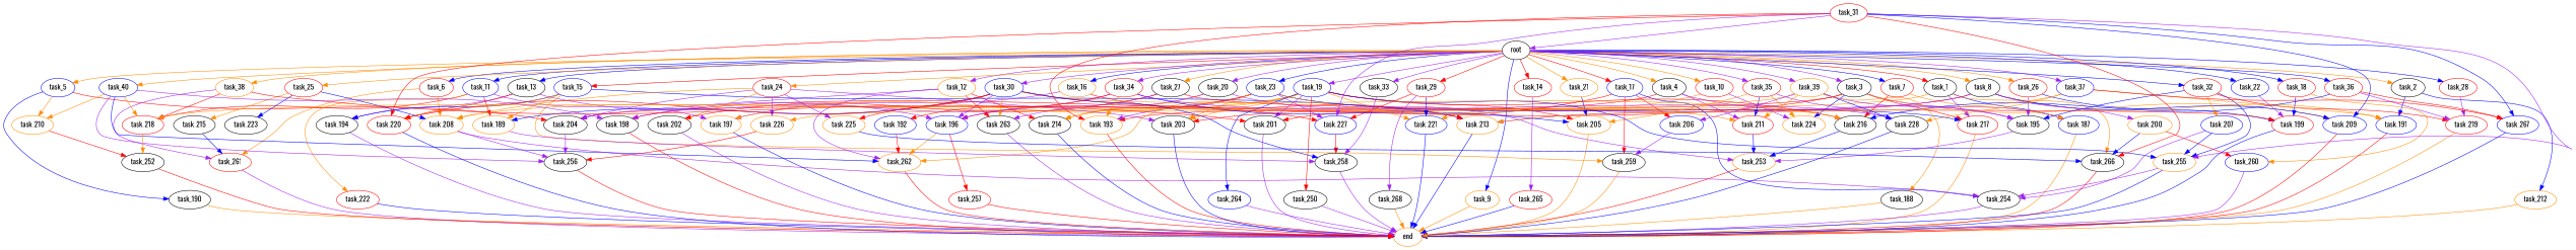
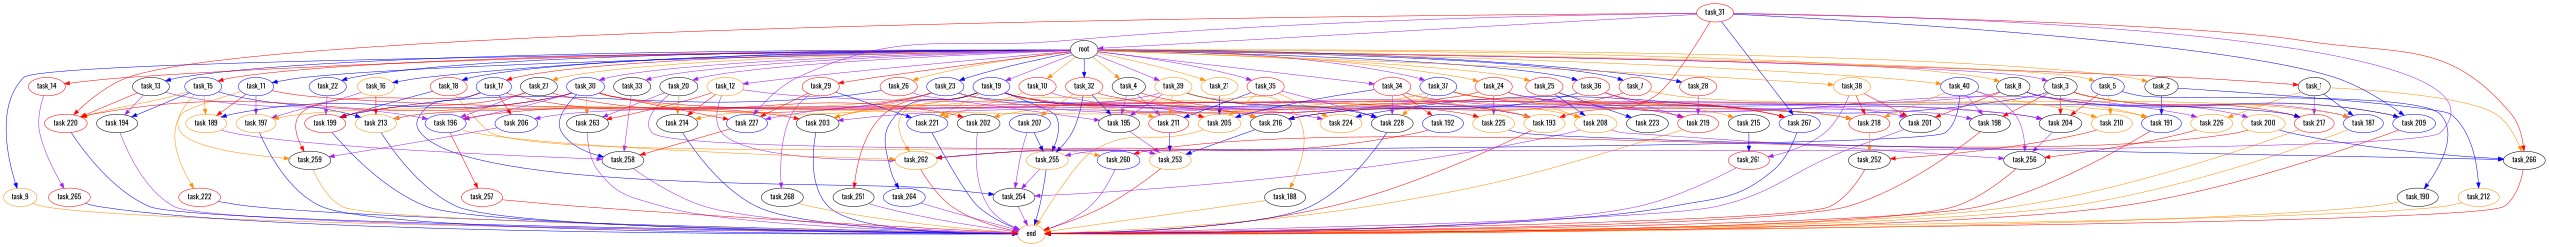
  digraph {
    fontname=Oswald
    node [color=black fontname=Oswald]
    edge [color=purple fontname=Oswald]
    root
    task_1
    task_2
    task_3
    task_4
    task_5 [color=blue]
-   task_6 [color=red]
    task_7 [color=red]
    task_8
    task_9 [color=darkorange]
    task_10 [color=red]
    task_11 [color=blue]
    task_12 [color=darkorange]
    task_13
    task_14 [color=red]
    task_15 [color=blue]
    task_16 [color=darkorange]
    task_17 [color=blue]
    task_18 [color=red]
    task_19 [color=blue]
    task_20
    task_21 [color=darkorange]
    task_22 [color=blue]
    task_23 [color=blue]
    task_24 [color=red]
    task_25 [color=red]
    task_26 [color=red]
    task_27
    task_28 [color=red]
    task_29 [color=red]
    task_30 [color=blue]
    task_32 [color=red]
    task_33
    task_34 [color=red]
    task_35 [color=red]
    task_36 [color=red]
    task_37 [color=blue]
    task_38 [color=darkorange]
    task_39 [color=darkorange]
    task_40 [color=blue]
    task_187 [color=blue]
    task_217 [color=red]
    task_226 [color=darkorange]
    task_266
    task_191 [color=blue]
    task_212 [color=darkorange]
    task_198
    task_204
    task_209 [color=blue]
    task_224 [color=darkorange]
    task_193 [color=darkorange]
    task_195
    task_211 [color=red]
    task_190
    task_210 [color=darkorange]
    task_208 [color=darkorange]
    task_261 [color=red]
    task_216
    task_200 [color=darkorange]
    task_201
    task_213 [color=darkorange]
    end [color=darkorange]
    task_221 [color=blue]
    task_189 [color=darkorange]
    task_197 [color=darkorange]
    task_218 [color=red]
    task_222 [color=red]
    task_214
    task_262 [color=darkorange]
    task_263
    task_194
    task_196 [color=blue]
    task_220 [color=red]
    task_265 [color=red]
    task_259
    task_203
    task_206 [color=blue]
    task_254
    task_199 [color=red]
    task_260 [color=blue]
    task_205 [color=darkorange]
-   task_251 [label=task_250]
+   task_251
    task_255 [color=darkorange]
    task_264 [color=blue]
    task_253 [color=darkorange]
    task_227 [color=blue]
    task_202
    task_225 [color=darkorange]
    task_215
    task_223
    task_219 [color=red]
    task_268
    task_258
    task_31 [color=red]
    task_267 [color=blue]
    task_207 [color=blue]
    task_192 [color=blue]
    task_228
    task_188
    task_256
    task_252
    task_257 [color=red]
    root -> task_1 [color=red]
    root -> task_2 [color=darkorange]
    root -> task_3
    root -> task_4 [color=darkorange]
    root -> task_5 [color=darkorange]
-   root -> task_6 [color=blue]
    root -> task_7 [color=blue]
    root -> task_8 [color=darkorange]
    root -> task_9 [color=blue]
    root -> task_10 [color=darkorange]
    root -> task_11 [color=blue]
    root -> task_12
    root -> task_13 [color=blue]
    root -> task_14 [color=red]
    root -> task_15 [color=red]
    root -> task_16 [color=blue]
    root -> task_17 [color=red]
    root -> task_18 [color=blue]
    root -> task_19
    root -> task_20
    root -> task_21 [color=darkorange]
    root -> task_22 [color=blue]
    root -> task_23 [color=blue]
    root -> task_24 [color=darkorange]
    root -> task_25 [color=darkorange]
    root -> task_26 [color=darkorange]
    root -> task_27 [color=darkorange]
    root -> task_28 [color=blue]
    root -> task_29 [color=red]
    root -> task_30
    root -> task_32 [color=blue]
    root -> task_33
    root -> task_34
    root -> task_35
    root -> task_36 [color=blue]
    root -> task_37
    root -> task_38 [color=darkorange]
    root -> task_39
    root -> task_40 [color=darkorange]
    task_1 -> task_187 [color=blue]
    task_1 -> task_217
    task_1 -> task_226 [color=darkorange]
    task_1 -> task_266 [color=darkorange]
    task_2 -> task_191 [color=blue]
    task_2 -> task_212 [color=blue]
    task_3 -> task_187
    task_3 -> task_217 [color=red]
    task_3 -> task_198 [color=red]
    task_3 -> task_204 [color=red]
    task_3 -> task_209 [color=darkorange]
    task_3 -> task_224 [color=blue]
    task_4 -> task_193 [color=red]
    task_4 -> task_195
    task_4 -> task_211
    task_5 -> task_204 [color=red]
    task_5 -> task_190 [color=blue]
    task_5 -> task_210 [color=darkorange]
-   task_6 -> task_208 [color=darkorange]
-   task_6 -> task_261 [color=darkorange]
    task_7 -> task_187 [color=darkorange]
    task_7 -> task_216 [color=red]
    task_8 -> task_191 [color=darkorange]
    task_8 -> task_209 [color=blue]
    task_8 -> task_200
    task_8 -> task_201 [color=red]
    task_8 -> task_213
    task_9 -> end [color=darkorange]
    task_10 -> task_224
    task_10 -> task_221 [color=darkorange]
    task_11 -> task_189 [color=red]
    task_11 -> task_197
    task_11 -> task_218 [color=red]
    task_11 -> task_222 [color=darkorange]
    task_12 -> task_204
    task_12 -> task_214 [color=red]
    task_12 -> task_262
    task_12 -> task_263 [color=red]
    task_13 -> task_194
    task_13 -> task_196
    task_13 -> task_220 [color=red]
    task_14 -> task_265
    task_15 -> task_213 [color=blue]
    task_15 -> task_189 [color=darkorange]
    task_15 -> task_194 [color=blue]
    task_15 -> task_220 [color=darkorange]
    task_15 -> task_259 [color=darkorange]
    task_16 -> task_213 [color=red]
    task_16 -> task_197
    task_17 -> task_259 [color=red]
    task_17 -> task_203 [color=red]
    task_17 -> task_206 [color=red]
    task_17 -> task_254 [color=blue]
    task_18 -> task_199 [color=blue]
    task_18 -> task_260 [color=darkorange]
    task_19 -> task_208 [color=darkorange]
    task_19 -> task_216 [color=red]
    task_19 -> task_201
    task_19 -> task_221 [color=darkorange]
    task_19 -> task_214 [color=darkorange]
    task_19 -> task_262 [color=darkorange]
    task_19 -> task_203 [color=darkorange]
    task_19 -> task_205 [color=red]
    task_19 -> task_251 [color=red]
    task_19 -> task_255 [color=blue]
    task_19 -> task_264 [color=blue]
    task_20 -> task_214 [color=darkorange]
    task_20 -> task_263
    task_20 -> task_253
    task_21 -> task_205 [color=blue]
    task_22 -> task_199
    task_23 -> task_217 [color=blue]
    task_23 -> task_193
    task_23 -> task_211 [color=darkorange]
    task_23 -> task_197 [color=darkorange]
    task_23 -> task_196 [color=red]
    task_23 -> task_203 [color=darkorange]
    task_23 -> task_227
    task_24 -> task_226
    task_24 -> task_204
    task_24 -> task_208 [color=darkorange]
    task_24 -> task_203
    task_24 -> task_202 [color=darkorange]
    task_24 -> task_225
    task_25 -> task_208 [color=blue]
    task_25 -> task_215 [color=darkorange]
    task_25 -> task_223 [color=blue]
    task_26 -> task_195
    task_26 -> task_199 [color=blue]
    task_27 -> task_196
    task_27 -> task_199 [color=red]
    task_27 -> task_202 [color=red]
    task_28 -> task_219
    task_29 -> task_221 [color=blue]
    task_29 -> task_227 [color=red]
    task_29 -> task_268
    task_30 -> task_216 [color=darkorange]
    task_30 -> task_189 [color=blue]
    task_30 -> task_263 [color=darkorange]
    task_30 -> task_196
    task_30 -> task_220 [color=red]
    task_30 -> task_227 [color=red]
    task_30 -> task_225 [color=red]
    task_30 -> task_258 [color=blue]
    task_32 -> task_195 [color=blue]
    task_32 -> task_255 [color=blue]
    task_32 -> task_219 [color=red]
    task_32 -> task_207 [color=darkorange]
    task_33 -> task_258
    task_34 -> task_198
    task_34 -> task_193 [color=darkorange]
    task_34 -> task_205 [color=blue]
    task_34 -> task_192 [color=red]
    task_34 -> task_228
    task_35 -> task_224 [color=darkorange]
    task_35 -> task_211 [color=blue]
    task_35 -> task_205 [color=darkorange]
    task_35 -> task_228
    task_36 -> task_216 [color=blue]
    task_36 -> task_219
    task_36 -> task_267 [color=red]
    task_37 -> task_191 [color=darkorange]
    task_37 -> task_213 [color=darkorange]
    task_37 -> task_267 [color=red]
    task_37 -> task_228 [color=darkorange]
    task_38 -> task_261
    task_38 -> task_201 [color=red]
    task_38 -> task_218 [color=red]
    task_39 -> task_195
    task_39 -> task_211 [color=darkorange]
    task_39 -> task_218 [color=darkorange]
    task_39 -> task_206
    task_39 -> task_228 [color=blue]
    task_39 -> task_188 [color=darkorange]
    task_40 -> task_198
    task_40 -> task_210 [color=darkorange]
    task_40 -> task_218 [color=darkorange]
    task_40 -> task_262 [color=blue]
    task_40 -> task_256
    task_187 -> end [color=darkorange]
    task_217 -> end [color=darkorange]
    task_226 -> task_256 [color=red]
    task_266 -> end [color=red]
    task_191 -> end [color=red]
    task_212 -> end [color=darkorange]
    task_198 -> end [color=red]
    task_204 -> task_256
    task_209 -> end [color=red]
    task_193 -> end [color=red]
    task_195 -> task_253
    task_211 -> task_253 [color=blue]
    task_190 -> end [color=darkorange]
    task_210 -> task_252 [color=red]
    task_208 -> task_254
    task_208 -> task_256
    task_261 -> end
    task_216 -> task_253 [color=blue]
    task_200 -> task_266 [color=blue]
    task_200 -> task_260 [color=red]
    task_201 -> end
    task_213 -> end [color=blue]
    task_221 -> end [color=blue]
    task_189 -> task_258
    task_197 -> end [color=blue]
    task_218 -> task_252 [color=darkorange]
    task_222 -> end [color=blue]
    task_214 -> end [color=blue]
    task_262 -> end [color=red]
    task_263 -> end
    task_194 -> end
    task_196 -> task_262 [color=darkorange]
    task_196 -> task_257 [color=red]
    task_220 -> end [color=blue]
    task_265 -> end [color=blue]
    task_259 -> end [color=darkorange]
    task_203 -> end [color=blue]
    task_206 -> task_259
    task_254 -> end
    task_199 -> end [color=blue]
    task_260 -> end
    task_205 -> end [color=darkorange]
    task_251 -> end
    task_255 -> end [color=blue]
    task_255 -> task_254
    task_264 -> end
    task_253 -> end [color=red]
    task_227 -> task_258 [color=red]
    task_202 -> end
    task_225 -> task_266 [color=blue]
    task_215 -> task_261 [color=blue]
    task_219 -> end [color=darkorange]
    task_268 -> end [color=darkorange]
    task_258 -> end
    task_31 -> root
    task_31 -> task_266 [color=red]
    task_31 -> task_209 [color=blue]
    task_31 -> task_193 [color=red]
    task_31 -> task_220 [color=red]
    task_31 -> task_255
    task_31 -> task_227
    task_31 -> task_267 [color=blue]
    task_267 -> end [color=blue]
    task_207 -> task_254
    task_207 -> task_255 [color=blue]
    task_192 -> task_262 [color=red]
    task_228 -> end [color=blue]
    task_188 -> end [color=darkorange]
    task_256 -> end [color=red]
    task_252 -> end [color=red]
    task_257 -> end [color=red]
  }
